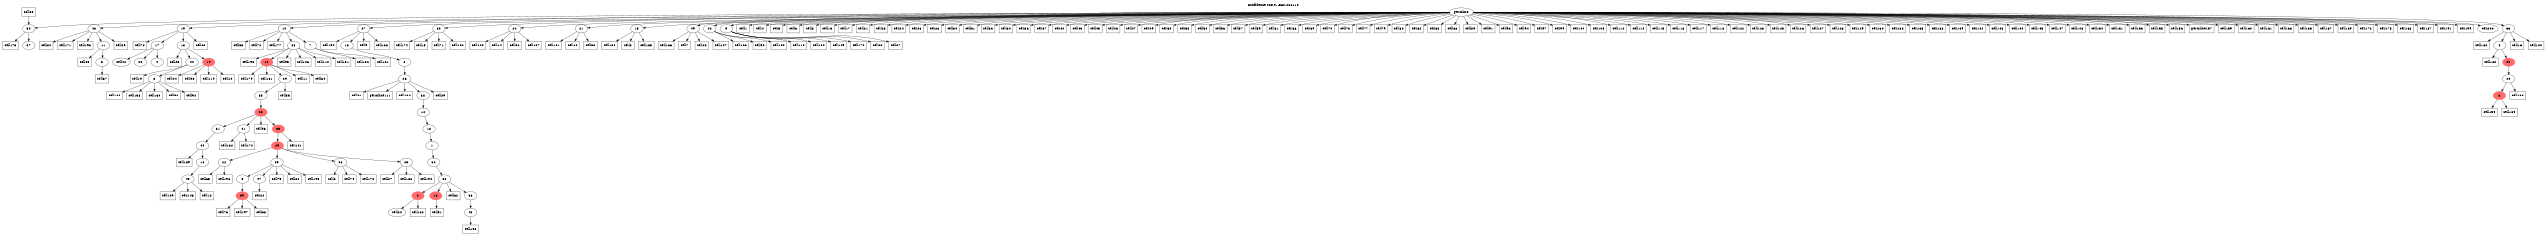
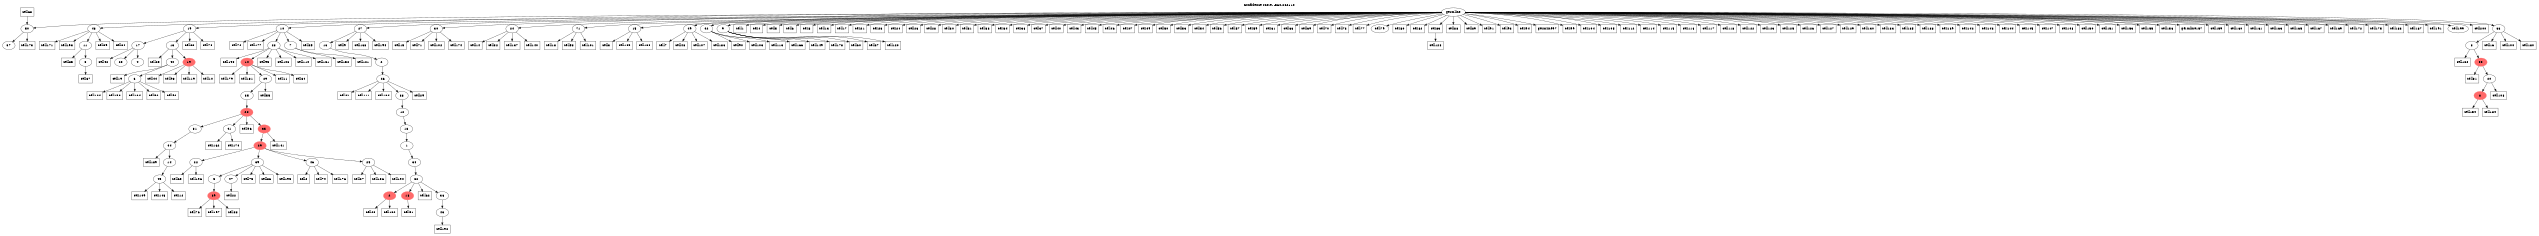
  digraph {
    label="Confidence score: -560.262110"
    labelloc=t
    node [shape=box]
    n1 [label=20 shape=""]
    n2 [color=indianred1 label=8 style=filled shape=""]
    cell108
    cell154
    cell184
    n6 [color=indianred1 label=33 style=filled shape=""]
+   cell81
    n8 [label=8 shape=""]
    cell182
    n10 [label=33 shape=""]
    cell16
    cell100
    cell180
    n14 [label=50 shape=""]
    n15 [label=37 shape=""]
    cell173
    cell68
    n18 [label=11 shape=""]
    n19 [label=3 shape=""]
    cell85
    cell67
    n22 [label=48 shape=""]
    cell39
    cell84
    cell171
    cell193
    n27 [label=17 shape=""]
    n28 [label=23 shape=""]
    n29 [label=4 shape=""]
-   cell42 [shape=ellipse]
+   cell42
    n31 [label=40 shape=""]
    n32 [label=6 shape=""]
    cell19
    cell52
    cell92
    cell124
    cell158
    cell164
    n39 [label=13 shape=""]
    n40 [color=indianred1 label=19 style=filled shape=""]
    cell25
    cell10
    cell44
    cell98
    cell119
    n46 [label=19 shape=""]
    cell63
    cell78
    n49 [label=5 shape=""]
    n50 [color=indianred1 label=39 style=filled shape=""]
    cell38
    cell76
    cell197
    n54 [label=39 shape=""]
    n55 [label=47 shape=""]
    cell75
    cell86
    cell195
    cell22
    n60 [color=indianred1 label=29 style=filled shape=""]
    n61 [label=46 shape=""]
    n62 [label=25 shape=""]
    n63 [label=22 shape=""]
    cell2
    cell74
    cell176
    cell27
    cell136
    cell190
    cell65
    cell196
    n72 [color=indianred1 label=35 style=filled shape=""]
    cell141
    n74 [label=14 shape=""]
    n75 [label=45 shape=""]
    cell12
    cell109
    cell146
    n79 [label=44 shape=""]
    cell189
    n81 [label=31 shape=""]
    n82 [color=indianred1 label=28 style=filled shape=""]
    n83 [label=41 shape=""]
    cell96
    cell162
    cell170
    n87 [label=35 shape=""]
    n88 [label=29 shape=""]
    cell55
    n90 [color=indianred1 label=10 style=filled shape=""]
    cell11
    cell64
    cell179
    cell181
    n95 [label=28 shape=""]
    cell95
    cell106
    cell110
    cell131
    cell198
    n101 [label=10 shape=""]
    n102 [label=7 shape=""]
    cell35
    cell72
    cell177
    cell121
    cell152
    n108 [label=36 shape=""]
    n109 [label=43 shape=""]
    cell192
    n111 [label=32 shape=""]
    n112 [color=indianred1 label=2 style=filled shape=""]
    n113 [color=indianred1 label=18 style=filled shape=""]
    cell62
-   cell20 [shape=ellipse]
+   cell20
    cell132
    cell51
    n118 [label=34 shape=""]
    n119 [label=1 shape=""]
    n120 [label=18 shape=""]
    n121 [label=12 shape=""]
    n122 [label=38 shape=""]
    n123 [label=26 shape=""]
    cell29
    cell41
-   cell111 [label=germline111]
+   cell111
    cell134
    n128 [label=2 shape=""]
    n129 [label=16 shape=""]
    n130 [label=27 shape=""]
    cell9
    cell168
    cell194
    n134 [label=germline shape=""]
    n135 [label=30 shape=""]
    n136 [label=24 shape=""]
-   n137 [label=21 shape=""]
+   n137 [label=71 shape=""]
    n138 [label=15 shape=""]
    n139 [label=49 shape=""]
    n140 [label=42 shape=""]
    n141 [label=9 shape=""]
    cell1
    cell4
    cell5
    cell6
    cell8
    cell13
    cell17
    cell21
    cell23
    cell24
    cell26
    cell28
    cell30
    cell31
    cell33
    cell34
    cell36
    cell37
    cell40
    cell43
    cell45
    cell46
    cell47
    cell49
    cell50
    cell53
    cell54
    cell56
    cell57
    cell59
    cell61
    cell66
    cell69
    cell70
    cell73
    cell77
-   cell79
+   cell79 [shape=ellipse]
    cell80
    cell82
    cell83
    cell88
    cell89
    cell91
    cell93
    cell94
-   cell97
+   cell97 [label=germline97]
    cell99
    cell104
    cell105
    cell112
    cell114
    cell115
    cell116
    cell117
    cell118
    cell122
    cell123
    cell125
    cell126
    cell127
    cell128
    cell129
    cell130
    cell133
    cell135
    cell138
    cell139
    cell142
    cell143
    cell144
    cell145
    cell147
    cell148
    cell150
    cell151
    cell153
    cell155
    cell156
    n220 [label=germline157]
    cell159
    cell160
    cell161
    cell163
    cell165
    cell167
    cell169
    cell172
    cell175
    cell183
    cell187
    cell191
-   cell199
-   cell200 [shape=ellipse]
+   cell199 [shape=ellipse]
+   cell200
    cell15
    cell71
    cell102
    cell174
    cell14
    cell32
    cell137
    cell140
    cell18
    cell58
    cell101
    cell3
    cell185
    cell188
    cell7
    cell48
    cell107
    cell186
    cell90
    cell103
    cell113
    cell166
    cell60
    cell87
    cell120
    cell149
    cell178
    n1 -> n2
    n1 -> cell108
    n2 -> cell154
    n2 -> cell184
    n6 -> n1
+   n6 -> cell81
    n8 -> n6
    n8 -> cell182
    n10 -> n8
    n10 -> cell16
    n10 -> cell100
    n10 -> cell180
    n14 -> n15
    n14 -> cell173
    cell68 -> n14
    n18 -> n19
    n18 -> cell85
    n19 -> cell67
    n22 -> n18
    n22 -> cell39
    n22 -> cell84
    n22 -> cell171
    n22 -> cell193
    n27 -> n28
    n27 -> n29
    n27 -> cell42
    n31 -> n32
    n31 -> cell19
    n32 -> cell52
    n32 -> cell92
    n32 -> cell124
    n32 -> cell158
    n32 -> cell164
    n39 -> n31
    n39 -> n40
    n39 -> cell25
    n40 -> cell10
    n40 -> cell44
    n40 -> cell98
    n40 -> cell119
    n46 -> n27
    n46 -> n39
    n46 -> cell63
    n46 -> cell78
    n49 -> n50
    n50 -> cell38
    n50 -> cell76
    n50 -> cell197
    n54 -> n49
    n54 -> n55
    n54 -> cell75
    n54 -> cell86
    n54 -> cell195
    n55 -> cell22
    n60 -> n54
    n60 -> n61
    n60 -> n62
    n60 -> n63
    n61 -> cell2
    n61 -> cell74
    n61 -> cell176
    n62 -> cell27
    n62 -> cell136
    n62 -> cell190
    n63 -> cell65
    n63 -> cell196
    n72 -> n60
    n72 -> cell141
    n74 -> n75
    n75 -> cell12
    n75 -> cell109
    n75 -> cell146
    n79 -> n74
    n79 -> cell189
    n81 -> n79
    n82 -> n72
    n82 -> n81
    n82 -> n83
    n82 -> cell96
    n83 -> cell162
    n83 -> cell170
    n87 -> n82
    n88 -> n87
    n88 -> cell55
    n90 -> n88
    n90 -> cell11
    n90 -> cell64
    n90 -> cell179
    n90 -> cell181
    n95 -> n90
    n95 -> cell95
    n95 -> cell106
    n95 -> cell110
    n95 -> cell131
    n95 -> cell198
    n101 -> n95
    n101 -> n102
    n101 -> cell35
    n101 -> cell72
    n101 -> cell177
    n102 -> cell121
    n102 -> cell152
    n108 -> n109
    n109 -> cell192
    n111 -> n108
    n111 -> n112
    n111 -> n113
    n111 -> cell62
    n112 -> cell20
    n112 -> cell132
    n113 -> cell51
    n118 -> n111
    n119 -> n118
    n120 -> n119
    n121 -> n120
    n122 -> n121
    n123 -> n122
    n123 -> cell29
    n123 -> cell41
    n123 -> cell111
    n123 -> cell134
    n128 -> n123
    n129 -> n128
    n130 -> n129
    n130 -> cell9
    n130 -> cell168
    n130 -> cell194
    n134 -> n10
    n134 -> n14
    n134 -> n22
    n134 -> n46
    n134 -> n101
    n134 -> n130
    n134 -> n135
    n134 -> n136
    n134 -> n137
    n134 -> n138
    n134 -> n139
    n134 -> n140
    n134 -> n141
    n134 -> cell1
    n134 -> cell4
    n134 -> cell5
    n134 -> cell6
    n134 -> cell8
    n134 -> cell13
    n134 -> cell17
    n134 -> cell21
    n134 -> cell23
    n134 -> cell24
    n134 -> cell26
    n134 -> cell28
    n134 -> cell30
    n134 -> cell31
    n134 -> cell33
    n134 -> cell34
    n134 -> cell36
    n134 -> cell37
    n134 -> cell40
    n134 -> cell43
    n134 -> cell45
    n134 -> cell46
    n134 -> cell47
    n134 -> cell49
    n134 -> cell50
    n134 -> cell53
    n134 -> cell54
    n134 -> cell56
    n134 -> cell57
    n134 -> cell59
    n134 -> cell61
    n134 -> cell66
    n134 -> cell69
    n134 -> cell70
    n134 -> cell73
    n134 -> cell77
    n134 -> cell79
    n134 -> cell80
    n134 -> cell82
    n134 -> cell83
    n134 -> cell88
    n134 -> cell89
    n134 -> cell91
    n134 -> cell93
    n134 -> cell94
    n134 -> cell97
    n134 -> cell99
    n134 -> cell104
    n134 -> cell105
    n134 -> cell112
    n134 -> cell114
    n134 -> cell115
    n134 -> cell116
    n134 -> cell117
    n134 -> cell118
    n134 -> cell122
    n134 -> cell123
    n134 -> cell125
    n134 -> cell126
    n134 -> cell127
-   n134 -> cell128
+   cell83 -> cell128
    n134 -> cell129
    n134 -> cell130
    n134 -> cell133
    n134 -> cell135
    n134 -> cell138
    n134 -> cell139
    n134 -> cell142
    n134 -> cell143
    n134 -> cell144
    n134 -> cell145
    n134 -> cell147
    n134 -> cell148
    n134 -> cell150
    n134 -> cell151
    n134 -> cell153
    n134 -> cell155
    n134 -> cell156
    n134 -> n220
    n134 -> cell159
    n134 -> cell160
    n134 -> cell161
    n134 -> cell163
    n134 -> cell165
    n134 -> cell167
    n134 -> cell169
    n134 -> cell172
    n134 -> cell175
    n134 -> cell183
    n134 -> cell187
    n134 -> cell191
    n134 -> cell199
    n134 -> cell200
    n135 -> cell15
    n135 -> cell71
    n135 -> cell102
    n135 -> cell174
    n136 -> cell14
    n136 -> cell32
    n136 -> cell137
    n136 -> cell140
    n137 -> cell18
    n137 -> cell58
    n137 -> cell101
    n138 -> cell3
    n138 -> cell185
    n138 -> cell188
    n139 -> cell7
    n139 -> cell48
    n139 -> cell107
    n139 -> cell186
    n140 -> cell90
    n140 -> cell103
    n140 -> cell113
    n140 -> cell166
    n141 -> cell60
    n141 -> cell87
    n141 -> cell120
    n141 -> cell149
    n141 -> cell178
  }
